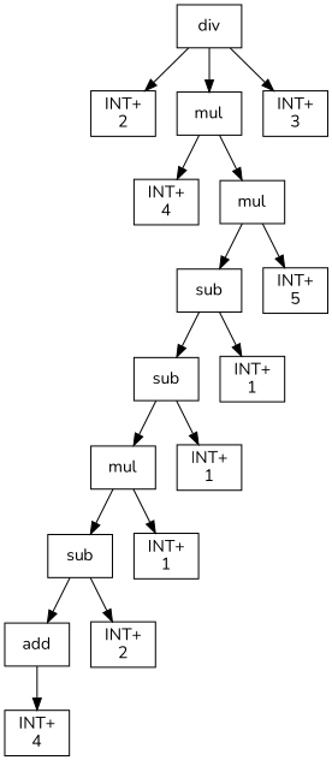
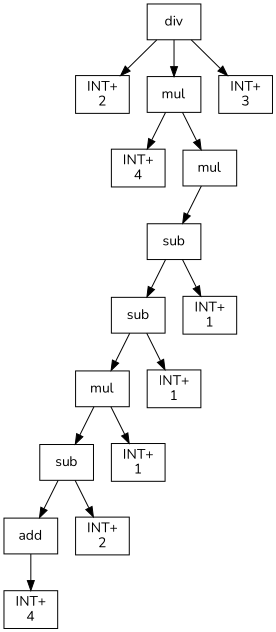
  digraph {
    fontname=Nunito
    node [fontname=Nunito shape=box]
    edge [fontname=Nunito]
    n1 [label=div]
    n2 [label="INT+\n2"]
    n3 [label=mul]
    n4 [label="INT+\n3"]
    n5 [label="INT+\n4"]
    n6 [label=mul]
    n7 [label=sub]
-   n8 [label="INT+\n5"]
    n9 [label=sub]
    n10 [label="INT+\n1"]
    n11 [label=mul]
    n12 [label="INT+\n1"]
    n13 [label=sub]
    n14 [label="INT+\n1"]
    n15 [label=add]
    n16 [label="INT+\n2"]
    n17 [label="INT+\n4"]
    n1 -> n2
    n1 -> n3
    n1 -> n4
    n3 -> n5
    n3 -> n6
    n6 -> n7
-   n6 -> n8
    n7 -> n9
    n7 -> n10
    n9 -> n11
    n9 -> n12
    n11 -> n13
    n11 -> n14
    n13 -> n15
    n13 -> n16
    n15 -> n17
  }
